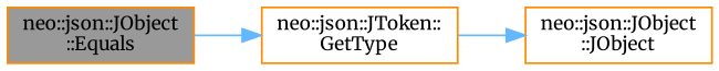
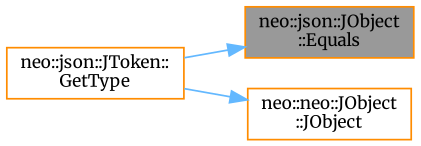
  digraph {
    fontname=Merriweather
    rankdir=LR
    node [color=darkorange fillcolor=white fontname=Merriweather fontsize=10 shape=box style=filled]
    edge [color=steelblue1 fontname=Merriweather fontsize=10 labelfontname=Helvetica labelfontsize=10 style=solid]
    n1 [fillcolor=grey60 fontcolor=black height=0.2 label="neo::json::JObject\l::Equals" width=0.4]
    n2 [height=0.2 label="neo::json::JToken::\lGetType" width=0.4]
-   n3 [height=0.2 label="neo::json::JObject\l::JObject" width=0.4]
-   n1 -> n2
+   n3 [height=0.2 label="neo::neo::JObject\l::JObject" width=0.4]
+   n2 -> n1
    n2 -> n3
  }
